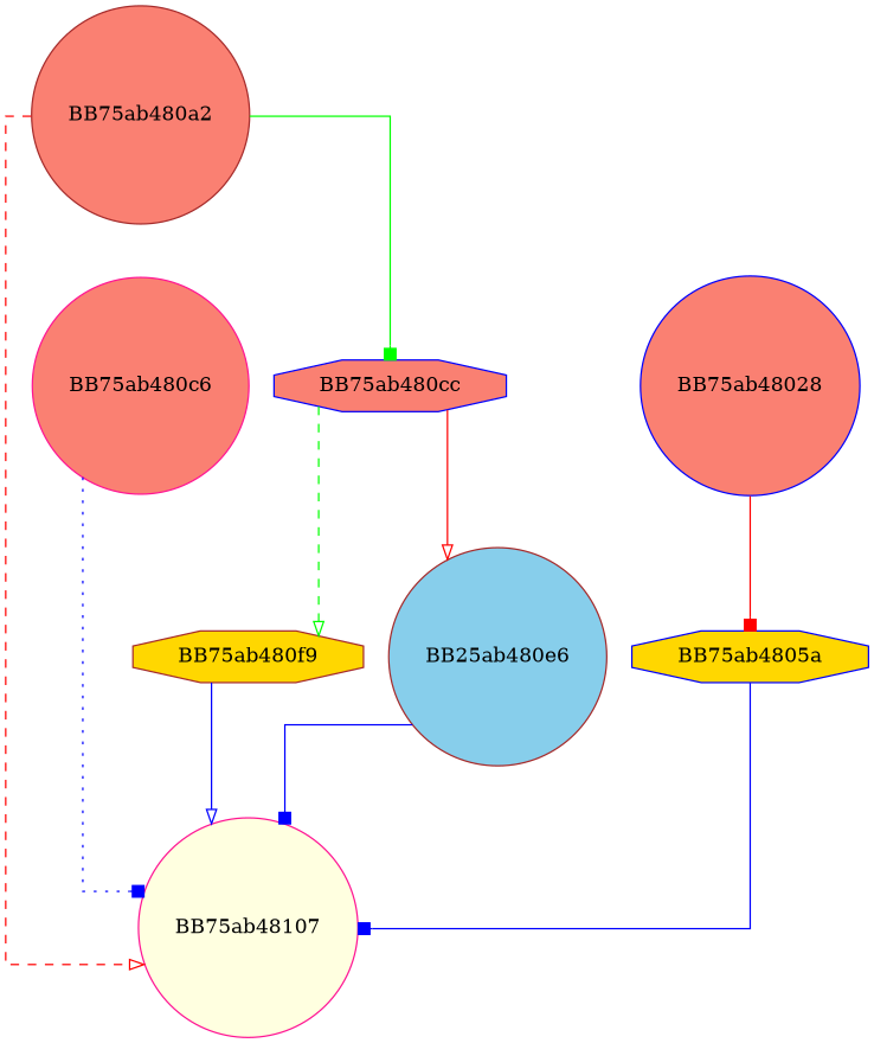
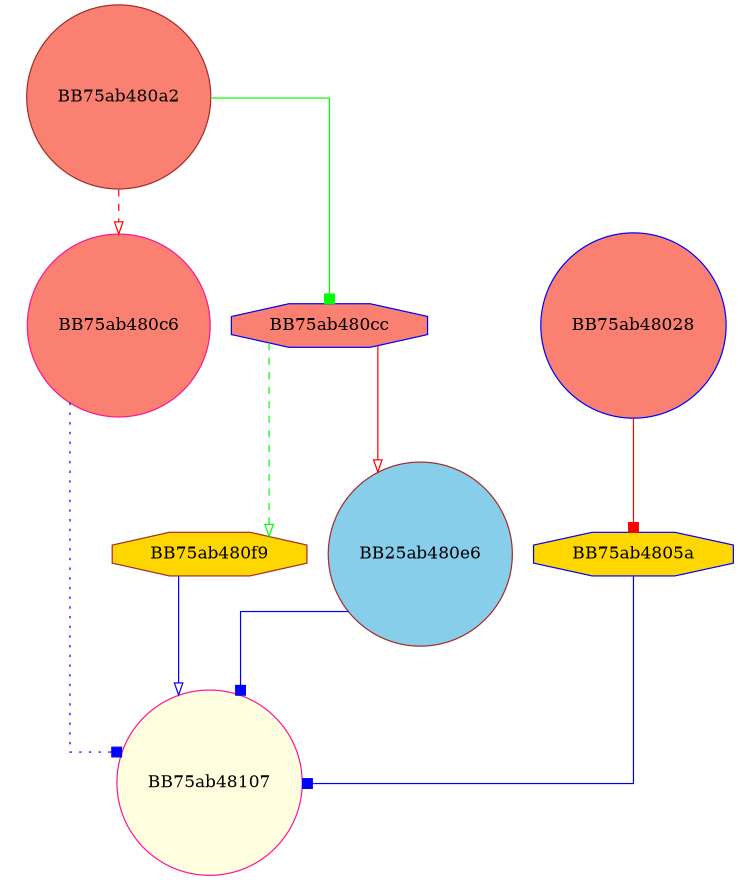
  digraph {
    splines=ortho
    node [color=blue fillcolor=salmon shape=circle style=filled]
    edge [arrowhead=box color=blue style=solid]
    BB75ab4805a [fillcolor=gold shape=octagon]
    BB75ab48028
    BB75ab48107 [color=deeppink fillcolor=lightyellow]
    BB75ab480c6 [color=deeppink]
    BB75ab480a2 [color=brown]
    BB75ab480cc [shape=octagon]
    BB75ab480f9 [color=brown fillcolor=gold shape=octagon]
    n8 [color=brown fillcolor=skyblue label=BB25ab480e6]
    BB75ab4805a -> BB75ab48107
    BB75ab48028 -> BB75ab4805a [color=red]
    BB75ab480c6 -> BB75ab48107 [style=dotted]
-   BB75ab480a2 -> BB75ab48107 [arrowhead=onormal color=red style=dashed]
+   BB75ab480a2 -> BB75ab480c6 [arrowhead=onormal color=red style=dashed]
    BB75ab480a2 -> BB75ab480cc [color=green]
    BB75ab480cc -> BB75ab480f9 [arrowhead=onormal color=green style=dashed]
    BB75ab480cc -> n8 [arrowhead=onormal color=red]
    BB75ab480f9 -> BB75ab48107 [arrowhead=onormal]
    n8 -> BB75ab48107
  }
